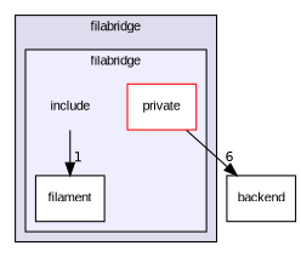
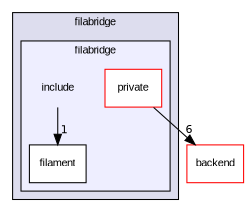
  digraph {
    compound=true
    fontname="Liberation Sans"
    node [fontname="Liberation Sans" fontsize=10 shape=box]
    edge [fontname="Liberation Sans" labeldistance=1.5 labelfontname=Helvetica labelfontsize=10]
    n1 [label=include shape=plaintext]
    n2 [fillcolor=white label=filament style=filled]
    n3 [color=red fillcolor=white label=private style=filled]
-   n4 [color=black label=backend]
+   n4 [color=red label=backend]
    subgraph cluster_1 {
      bgcolor="#ddddee"
      fontsize=10
      label=filabridge
      pencolor=black
      subgraph cluster_2 {
        bgcolor="#eeeeff"
        fontsize=10
        label=filabridge
        pencolor=black
        n1
        n2
        n3
      }
    }
    n1 -> n2 [headlabel=1]
    n3 -> n4 [headlabel=6]
  }
